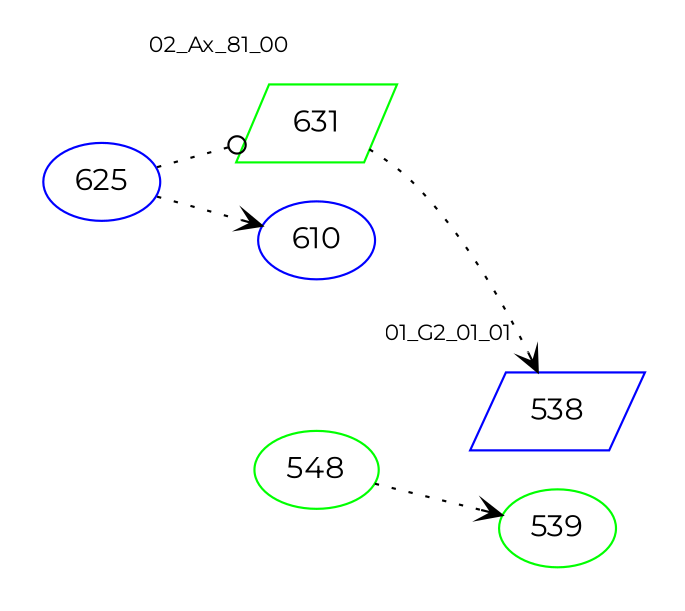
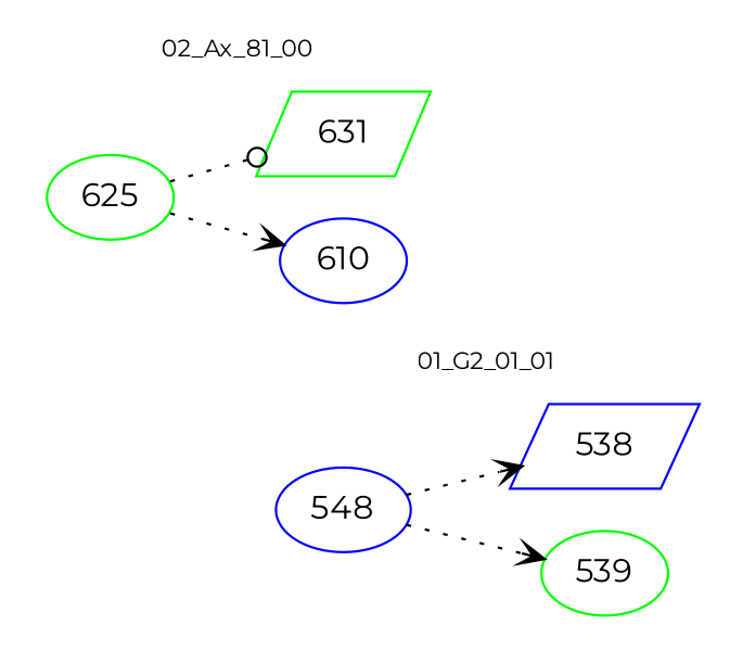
  digraph {
    fontname=Montserrat
    rankdir=LR
    node [color=blue fontname=Montserrat shape=ellipse]
    edge [arrowhead=vee color=black fontname=Montserrat style=dotted]
-   n1 [label=625]
+   n1 [color=green label=625]
    n2 [label=610]
    n3 [color=green label=631 shape=parallelogram]
-   n4 [color=green label=548]
+   n4 [label=548]
    n5 [label=538 shape=parallelogram]
    n6 [color=green label=539]
    subgraph cluster_1 {
      color=white
      fontsize=10
      label="02_Ax_81_00"
      n1
      n2
      n3
    }
    subgraph cluster_2 {
      color=white
      fontsize=10
      label="01_G2_01_01"
      n4
      n5
      n6
    }
    n1 -> n2
    n1 -> n3 [arrowhead=odot]
-   n3 -> n5
+   n4 -> n5
    n4 -> n6
  }
